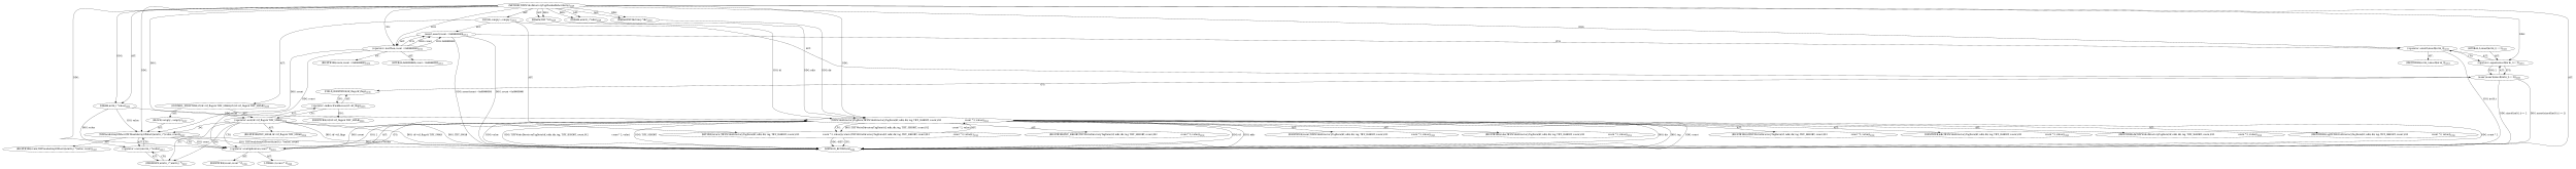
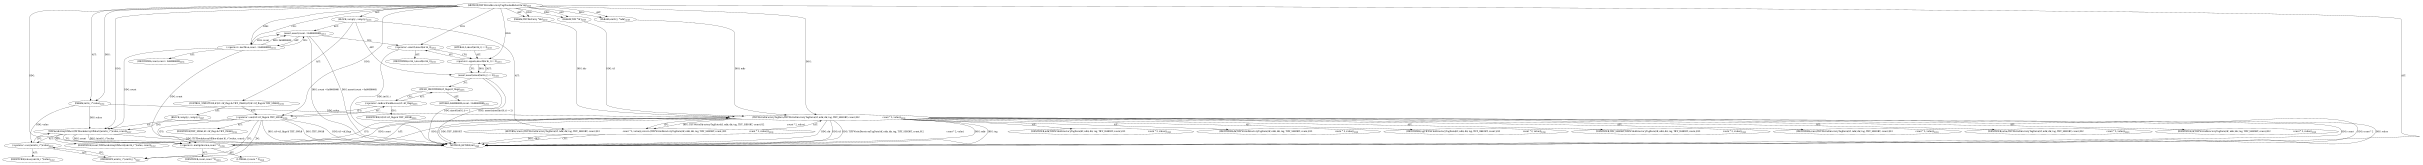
  digraph {
    fontname="Noto Serif"
    node [fontname="Noto Serif"]
    edge [fontname="Noto Serif"]
    n1 [label=<(METHOD,TIFFWriteDirectoryTagCheckedSshortArray)<SUB>2249</SUB>>]
    n2 [label=<(PARAM,TIFF *tif)<SUB>2249</SUB>>]
    n3 [label=<(PARAM,uint32_t *ndir)<SUB>2249</SUB>>]
    n4 [label=<(PARAM,TIFFDirEntry *dir)<SUB>2250</SUB>>]
    n5 [label=<(PARAM,int16_t *value)<SUB>2252</SUB>>]
    n6 [label=<(BLOCK,&lt;empty&gt;,&lt;empty&gt;)<SUB>2253</SUB>>]
    n7 [label=<(&lt;operator&gt;.lessThan,count &lt; 0x80000000)<SUB>2254</SUB>>]
    n8 [label=<(&lt;operator&gt;.equals,sizeof(int16_t) == 2)<SUB>2255</SUB>>]
    n9 [label=<(&lt;operator&gt;.sizeOf,sizeof(int16_t))<SUB>2255</SUB>>]
    n10 [label=<(&lt;operator&gt;.and,tif-&gt;tif_flags &amp; TIFF_SWAB)<SUB>2256</SUB>>]
    n11 [label=<(TIFFSwabArrayOfShort,TIFFSwabArrayOfShort((uint16_t *)value, count))<SUB>2257</SUB>>]
    n12 [label=<(TIFFWriteDirectoryTagData,TIFFWriteDirectoryTagData(tif, ndir, dir, tag, TIFF_SSHORT, count,\012                                      count * 2, value))<SUB>2258</SUB>>]
    n13 [label=<(&lt;operator&gt;.multiplication,count * 2)<SUB>2259</SUB>>]
    n14 [label=<(METHOD_RETURN,int)<SUB>2249</SUB>>]
    n15 [label=<(&lt;operator&gt;.cast,(uint16_t *)value)<SUB>2257</SUB>>]
    n16 [label=<(assert,assert(count &lt; 0x80000000))<SUB>2254</SUB>>]
    n17 [label=<(assert,assert(sizeof(int16_t) == 2))<SUB>2255</SUB>>]
    n18 [label=<(CONTROL_STRUCTURE,if (tif-&gt;tif_flags &amp; TIFF_SWAB),if (tif-&gt;tif_flags &amp; TIFF_SWAB))<SUB>2256</SUB>>]
    n19 [label=<(RETURN,return (TIFFWriteDirectoryTagData(tif, ndir, dir, tag, TIFF_SSHORT, count,\012                                      count * 2, value));,return (TIFFWriteDirectoryTagData(tif, ndir, dir, tag, TIFF_SSHORT, count,\012                                      count * 2, value));)<SUB>2258</SUB>>]
    n20 [label=<(IDENTIFIER,count,count &lt; 0x80000000)<SUB>2254</SUB>>]
    n21 [label=<(LITERAL,0x80000000,count &lt; 0x80000000)<SUB>2254</SUB>>]
    n22 [label=<(IDENTIFIER,int16_t,sizeof(int16_t))<SUB>2255</SUB>>]
    n23 [label=<(&lt;operator&gt;.indirectFieldAccess,tif-&gt;tif_flags)<SUB>2256</SUB>>]
    n24 [label=<(IDENTIFIER,TIFF_SWAB,tif-&gt;tif_flags &amp; TIFF_SWAB)<SUB>2256</SUB>>]
    n25 [label=<(UNKNOWN,uint16_t *,uint16_t *)<SUB>2257</SUB>>]
    n26 [label=<(IDENTIFIER,count,TIFFSwabArrayOfShort((uint16_t *)value, count))<SUB>2257</SUB>>]
+   n27 [label=<(IDENTIFIER,value,(uint16_t *)value)<SUB>2257</SUB>>]
    n28 [label=<(IDENTIFIER,tif,TIFFWriteDirectoryTagData(tif, ndir, dir, tag, TIFF_SSHORT, count,\012                                      count * 2, value))<SUB>2258</SUB>>]
    n29 [label=<(IDENTIFIER,ndir,TIFFWriteDirectoryTagData(tif, ndir, dir, tag, TIFF_SSHORT, count,\012                                      count * 2, value))<SUB>2258</SUB>>]
    n30 [label=<(IDENTIFIER,dir,TIFFWriteDirectoryTagData(tif, ndir, dir, tag, TIFF_SSHORT, count,\012                                      count * 2, value))<SUB>2258</SUB>>]
    n31 [label=<(IDENTIFIER,tag,TIFFWriteDirectoryTagData(tif, ndir, dir, tag, TIFF_SSHORT, count,\012                                      count * 2, value))<SUB>2258</SUB>>]
    n32 [label=<(IDENTIFIER,TIFF_SSHORT,TIFFWriteDirectoryTagData(tif, ndir, dir, tag, TIFF_SSHORT, count,\012                                      count * 2, value))<SUB>2258</SUB>>]
    n33 [label=<(IDENTIFIER,count,TIFFWriteDirectoryTagData(tif, ndir, dir, tag, TIFF_SSHORT, count,\012                                      count * 2, value))<SUB>2258</SUB>>]
    n34 [label=<(IDENTIFIER,value,TIFFWriteDirectoryTagData(tif, ndir, dir, tag, TIFF_SSHORT, count,\012                                      count * 2, value))<SUB>2259</SUB>>]
    n35 [label=<(IDENTIFIER,count,count * 2)<SUB>2259</SUB>>]
    n36 [label=<(LITERAL,2,count * 2)<SUB>2259</SUB>>]
    n37 [label=<(FIELD_IDENTIFIER,tif_flags,tif_flags)<SUB>2256</SUB>>]
    n38 [label=<(BLOCK,&lt;empty&gt;,&lt;empty&gt;)<SUB>2257</SUB>>]
    n39 [label=<(LITERAL,2,sizeof(int16_t) == 2)<SUB>2255</SUB>>]
    n40 [label=<(IDENTIFIER,tif,tif-&gt;tif_flags &amp; TIFF_SWAB)<SUB>2256</SUB>>]
    n1 -> n2 [label="AST: "]
    n1 -> n2 [label="DDG: "]
    n1 -> n3 [label="AST: "]
    n1 -> n3 [label="DDG: "]
    n1 -> n4 [label="AST: "]
    n1 -> n4 [label="DDG: "]
    n1 -> n5 [label="AST: "]
    n1 -> n5 [label="DDG: "]
    n1 -> n6 [label="AST: "]
    n1 -> n7 [label="CFG: "]
    n1 -> n7 [label="DDG: "]
    n1 -> n8 [label="DDG: "]
    n1 -> n9 [label="DDG: "]
    n1 -> n10 [label="DDG: "]
    n1 -> n11 [label="DDG: "]
    n1 -> n12 [label="DDG: "]
    n1 -> n13 [label="DDG: "]
    n1 -> n14 [label="AST: "]
    n2 -> n12 [label="DDG: tif"]
    n3 -> n12 [label="DDG: ndir"]
    n4 -> n12 [label="DDG: dir"]
    n5 -> n11 [label="DDG: value"]
    n5 -> n12 [label="DDG: value"]
    n5 -> n15 [label="DDG: value"]
    n6 -> n16 [label="AST: "]
    n6 -> n17 [label="AST: "]
    n6 -> n18 [label="AST: "]
    n6 -> n19 [label="AST: "]
    n7 -> n11 [label="DDG: count"]
    n7 -> n13 [label="DDG: count"]
    n7 -> n16 [label="CFG: "]
    n7 -> n16 [label="DDG: count"]
    n7 -> n16 [label="DDG: 0x80000000"]
    n7 -> n20 [label="AST: "]
-   n7 -> n21 [label="AST: "]
+   n37 -> n21 [label="AST: "]
    n8 -> n9 [label="AST: "]
    n8 -> n17 [label="CFG: "]
    n8 -> n17 [label="DDG: 2"]
    n9 -> n8 [label="CFG: "]
    n9 -> n14 [label="DDG: int16_t"]
    n9 -> n22 [label="AST: "]
    n10 -> n11 [label="CDG: "]
    n10 -> n13 [label="CFG: "]
    n10 -> n14 [label="DDG: tif-&gt;tif_flags"]
    n10 -> n14 [label="DDG: tif-&gt;tif_flags &amp; TIFF_SWAB"]
    n10 -> n14 [label="DDG: TIFF_SWAB"]
    n10 -> n23 [label="AST: "]
    n10 -> n24 [label="AST: "]
    n10 -> n25 [label="CFG: "]
    n10 -> n25 [label="CDG: "]
    n11 -> n13 [label="CFG: "]
    n11 -> n13 [label="DDG: count"]
    n11 -> n14 [label="DDG: (uint16_t *)value"]
    n11 -> n14 [label="DDG: TIFFSwabArrayOfShort((uint16_t *)value, count)"]
    n11 -> n15 [label="AST: "]
    n11 -> n26 [label="AST: "]
    n12 -> n13 [label="AST: "]
    n12 -> n14 [label="DDG: tif"]
    n12 -> n14 [label="DDG: ndir"]
    n12 -> n14 [label="DDG: dir"]
    n12 -> n14 [label="DDG: tag"]
    n12 -> n14 [label="DDG: count"]
    n12 -> n14 [label="DDG: count * 2"]
    n12 -> n14 [label="DDG: value"]
    n12 -> n14 [label="DDG: TIFFWriteDirectoryTagData(tif, ndir, dir, tag, TIFF_SSHORT, count,\012                                      count * 2, value)"]
    n12 -> n14 [label="DDG: TIFF_SSHORT"]
    n12 -> n19 [label="CFG: "]
    n12 -> n19 [label="DDG: TIFFWriteDirectoryTagData(tif, ndir, dir, tag, TIFF_SSHORT, count,\012                                      count * 2, value)"]
    n12 -> n28 [label="AST: "]
    n12 -> n29 [label="AST: "]
    n12 -> n30 [label="AST: "]
    n12 -> n31 [label="AST: "]
    n12 -> n32 [label="AST: "]
    n12 -> n33 [label="AST: "]
    n12 -> n34 [label="AST: "]
    n13 -> n12 [label="CFG: "]
    n13 -> n12 [label="DDG: count"]
    n13 -> n12 [label="DDG: 2"]
    n13 -> n35 [label="AST: "]
    n13 -> n36 [label="AST: "]
    n15 -> n11 [label="CFG: "]
    n15 -> n25 [label="AST: "]
+   n15 -> n27 [label="AST: "]
    n16 -> n7 [label="AST: "]
    n16 -> n9 [label="CFG: "]
    n16 -> n14 [label="DDG: count &lt; 0x80000000"]
    n16 -> n14 [label="DDG: assert(count &lt; 0x80000000)"]
    n17 -> n8 [label="AST: "]
    n17 -> n14 [label="DDG: sizeof(int16_t) == 2"]
    n17 -> n14 [label="DDG: assert(sizeof(int16_t) == 2)"]
    n17 -> n37 [label="CFG: "]
    n18 -> n10 [label="AST: "]
    n18 -> n38 [label="AST: "]
    n19 -> n12 [label="AST: "]
    n19 -> n14 [label="CFG: "]
    n19 -> n14 [label="DDG: &lt;RET&gt;"]
    n23 -> n10 [label="CFG: "]
    n23 -> n37 [label="AST: "]
    n23 -> n40 [label="CDG: "]
    n25 -> n15 [label="CFG: "]
    n37 -> n23 [label="CFG: "]
    n38 -> n11 [label="AST: "]
    n39 -> n8 [label="AST: "]
  }
